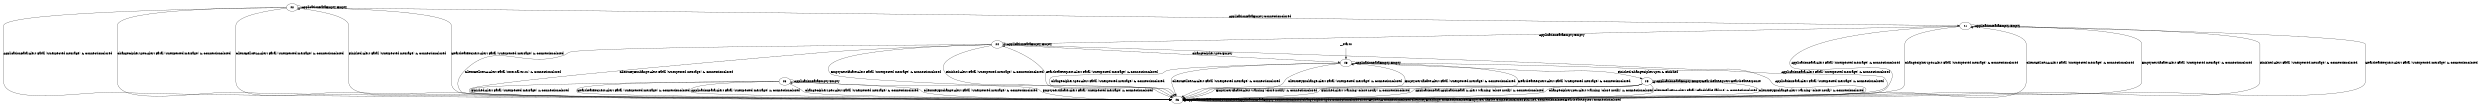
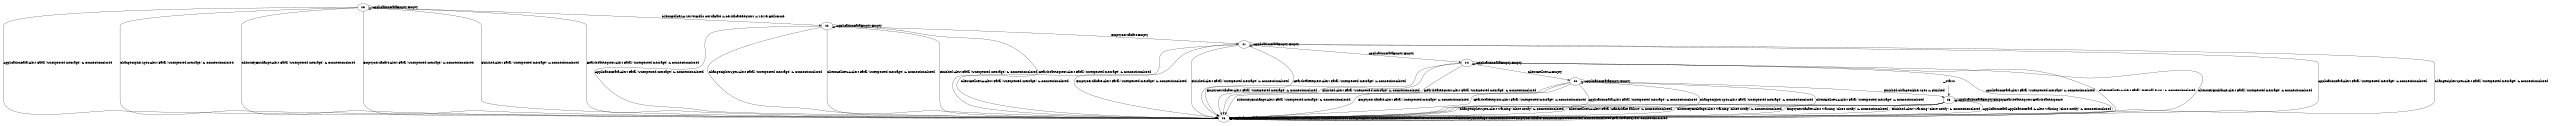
  digraph {
    __start0 [shape=none]
    n2 [label=s8]
    s5
    s6
    s3
    s2
    s1
    s4
-   __start0 -> n2
+   __start0 -> s5
    n2 -> n2 [label="ApplicationDataEmpty/Empty"]
    n2 -> s5 [label="Finished/ChangeCipherSpec & Finished"]
    n2 -> s6 [label="ApplicationData/Alert Fatal (Unexpected message) & ConnectionClosed"]
    n2 -> s6 [label="ChangeCipherSpec/Alert Fatal (Unexpected message) & ConnectionClosed"]
    n2 -> s6 [label="ClientHelloRSA/Alert Fatal (Unexpected message) & ConnectionClosed"]
    n2 -> s6 [label="ClientKeyExchange/Alert Fatal (Unexpected message) & ConnectionClosed"]
    n2 -> s6 [label="EmptyCertificate/Alert Fatal (Unexpected message) & ConnectionClosed"]
    n2 -> s6 [label="HeartbeatRequest/Alert Fatal (Unexpected message) & ConnectionClosed"]
    s5 -> s5 [label="ApplicationDataEmpty/Empty"]
    s5 -> s5 [label="HeartbeatRequest/HeartbeatResponse"]
    s5 -> s6 [label="ApplicationData/ApplicationData & Alert Warning (Close notify) & ConnectionClosed"]
    s5 -> s6 [label="ChangeCipherSpec/Alert Warning (Close notify) & ConnectionClosed"]
    s5 -> s6 [label="ClientHelloRSA/Alert Fatal (Handshake failure) & ConnectionClosed"]
    s5 -> s6 [label="ClientKeyExchange/Alert Warning (Close notify) & ConnectionClosed"]
    s5 -> s6 [label="EmptyCertificate/Alert Warning (Close notify) & ConnectionClosed"]
    s5 -> s6 [label="Finished/Alert Warning (Close notify) & ConnectionClosed"]
    s6 -> s6 [label="ApplicationData/ConnectionClosed"]
    s6 -> s6 [label="ApplicationDataEmpty/ConnectionClosed"]
    s6 -> s6 [label="ChangeCipherSpec/ConnectionClosed"]
    s6 -> s6 [label="ClientHelloRSA/ConnectionClosed"]
    s6 -> s6 [label="ClientKeyExchange/ConnectionClosed"]
    s6 -> s6 [label="EmptyCertificate/ConnectionClosed"]
    s6 -> s6 [label="Finished/ConnectionClosed"]
    s6 -> s6 [label="HeartbeatRequest/ConnectionClosed"]
    s3 -> s6 [label="ApplicationData/Alert Fatal (Unexpected message) & ConnectionClosed"]
    s3 -> s6 [label="ChangeCipherSpec/Alert Fatal (Unexpected message) & ConnectionClosed"]
    s3 -> s6 [label="ClientKeyExchange/Alert Fatal (Unexpected message) & ConnectionClosed"]
    s3 -> s6 [label="EmptyCertificate/Alert Fatal (Unexpected message) & ConnectionClosed"]
    s3 -> s6 [label="Finished/Alert Fatal (Unexpected message) & ConnectionClosed"]
    s3 -> s6 [label="HeartbeatRequest/Alert Fatal (Unexpected message) & ConnectionClosed"]
    s3 -> s3 [label="ApplicationDataEmpty/Empty"]
+   s3 -> s2 [label="ClientHelloRSA/ServerHello Certificate & CertificateRequest & ServerHelloDone"]
    s2 -> s6 [label="ApplicationData/Alert Fatal (Unexpected message) & ConnectionClosed"]
    s2 -> s6 [label="ChangeCipherSpec/Alert Fatal (Unexpected message) & ConnectionClosed"]
    s2 -> s6 [label="ClientHelloRSA/Alert Fatal (Unexpected message) & ConnectionClosed"]
    s2 -> s6 [label="Finished/Alert Fatal (Unexpected message) & ConnectionClosed"]
    s2 -> s6 [label="HeartbeatRequest/Alert Fatal (Unexpected message) & ConnectionClosed"]
    s2 -> s2 [label="ApplicationDataEmpty/Empty"]
-   s2 -> s1 [label="ApplicationDataEmpty/ConnectionClosed"]
+   s2 -> s1 [label="EmptyCertificate/Empty"]
    s1 -> s6 [label="ApplicationData/Alert Fatal (Unexpected message) & ConnectionClosed"]
    s1 -> s6 [label="ChangeCipherSpec/Alert Fatal (Unexpected message) & ConnectionClosed"]
    s1 -> s6 [label="ClientHelloRSA/Alert Fatal (Unexpected message) & ConnectionClosed"]
    s1 -> s6 [label="EmptyCertificate/Alert Fatal (Unexpected message) & ConnectionClosed"]
    s1 -> s6 [label="Finished/Alert Fatal (Unexpected message) & ConnectionClosed"]
    s1 -> s6 [label="HeartbeatRequest/Alert Fatal (Unexpected message) & ConnectionClosed"]
    s1 -> s1 [label="ApplicationDataEmpty/Empty"]
    s1 -> s4 [label="ApplicationDataEmpty/Empty"]
-   s4 -> n2 [label="ChangeCipherSpec/Empty"]
+   s4 -> n2 [label="ClientHelloRSA/Empty"]
    s4 -> s6 [label="ApplicationData/Alert Fatal (Unexpected message) & ConnectionClosed"]
    s4 -> s6 [label="ClientHelloRSA/Alert Fatal (Internal error) & ConnectionClosed"]
    s4 -> s6 [label="ClientKeyExchange/Alert Fatal (Unexpected message) & ConnectionClosed"]
    s4 -> s6 [label="EmptyCertificate/Alert Fatal (Unexpected message) & ConnectionClosed"]
    s4 -> s6 [label="Finished/Alert Fatal (Unexpected message) & ConnectionClosed"]
    s4 -> s6 [label="HeartbeatRequest/Alert Fatal (Unexpected message) & ConnectionClosed"]
    s4 -> s4 [label="ApplicationDataEmpty/Empty"]
  }
